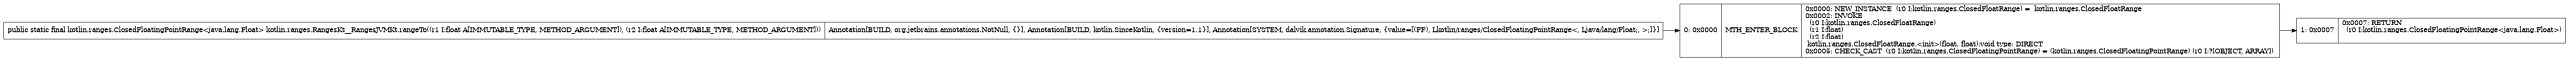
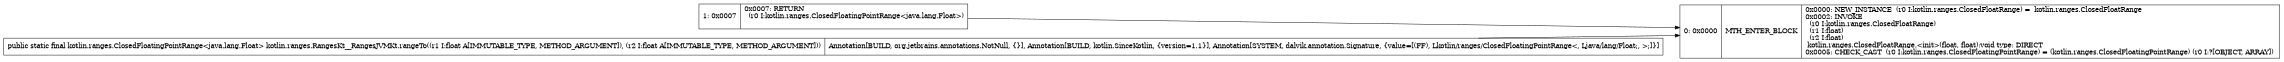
  digraph {
    rankdir=LR
    node [shape=record]
    n1 [label="{0\:\ 0x0000|MTH_ENTER_BLOCK\l|0x0000: NEW_INSTANCE  (r0 I:kotlin.ranges.ClosedFloatRange) =  kotlin.ranges.ClosedFloatRange \l0x0002: INVOKE  \l  (r0 I:kotlin.ranges.ClosedFloatRange)\l  (r1 I:float)\l  (r2 I:float)\l kotlin.ranges.ClosedFloatRange.\<init\>(float, float):void type: DIRECT \l0x0005: CHECK_CAST  (r0 I:kotlin.ranges.ClosedFloatingPointRange) = (kotlin.ranges.ClosedFloatingPointRange) (r0 I:?[OBJECT, ARRAY]) \l}"]
    n2 [label="{1\:\ 0x0007|0x0007: RETURN  \l  (r0 I:kotlin.ranges.ClosedFloatingPointRange\<java.lang.Float\>)\l \l}"]
    n3 [label="{public static final kotlin.ranges.ClosedFloatingPointRange\<java.lang.Float\> kotlin.ranges.RangesKt__RangesJVMKt.rangeTo((r1 I:float A[IMMUTABLE_TYPE, METHOD_ARGUMENT]), (r2 I:float A[IMMUTABLE_TYPE, METHOD_ARGUMENT]))  | Annotation[BUILD, org.jetbrains.annotations.NotNull, \{\}], Annotation[BUILD, kotlin.SinceKotlin, \{version=1.1\}], Annotation[SYSTEM, dalvik.annotation.Signature, \{value=[(FF), Lkotlin\/ranges\/ClosedFloatingPointRange\<, Ljava\/lang\/Float;, \>;]\}]\l}"]
-   n1 -> n2
+   n2 -> n1
    n3 -> n1
  }
